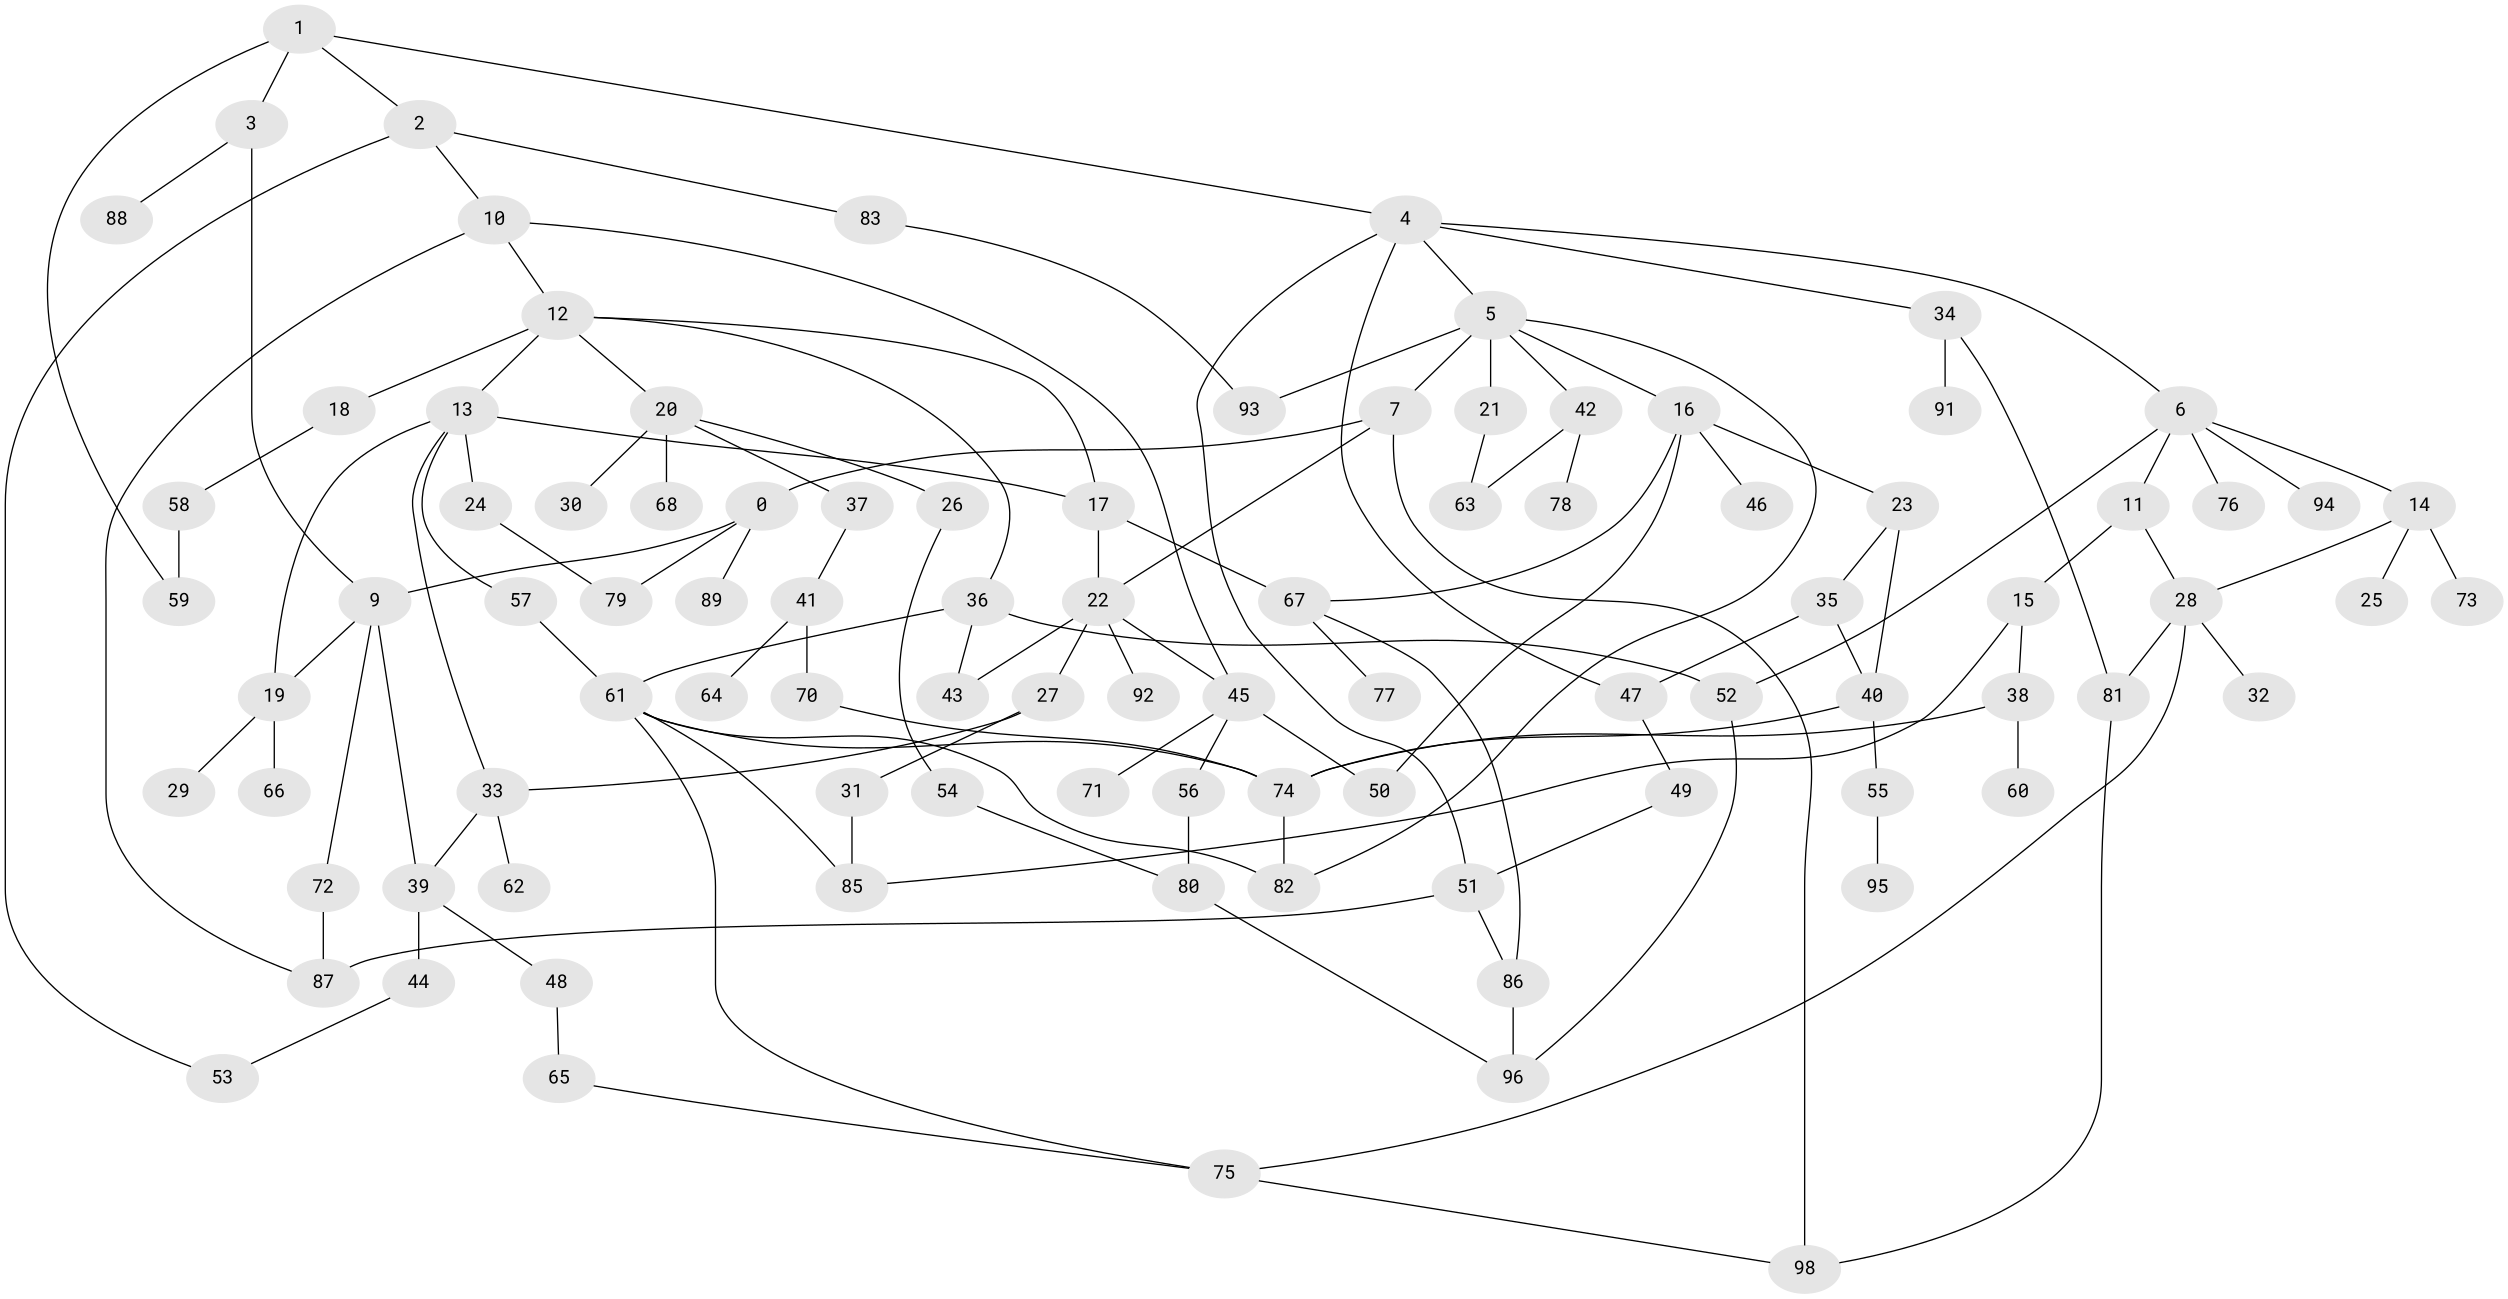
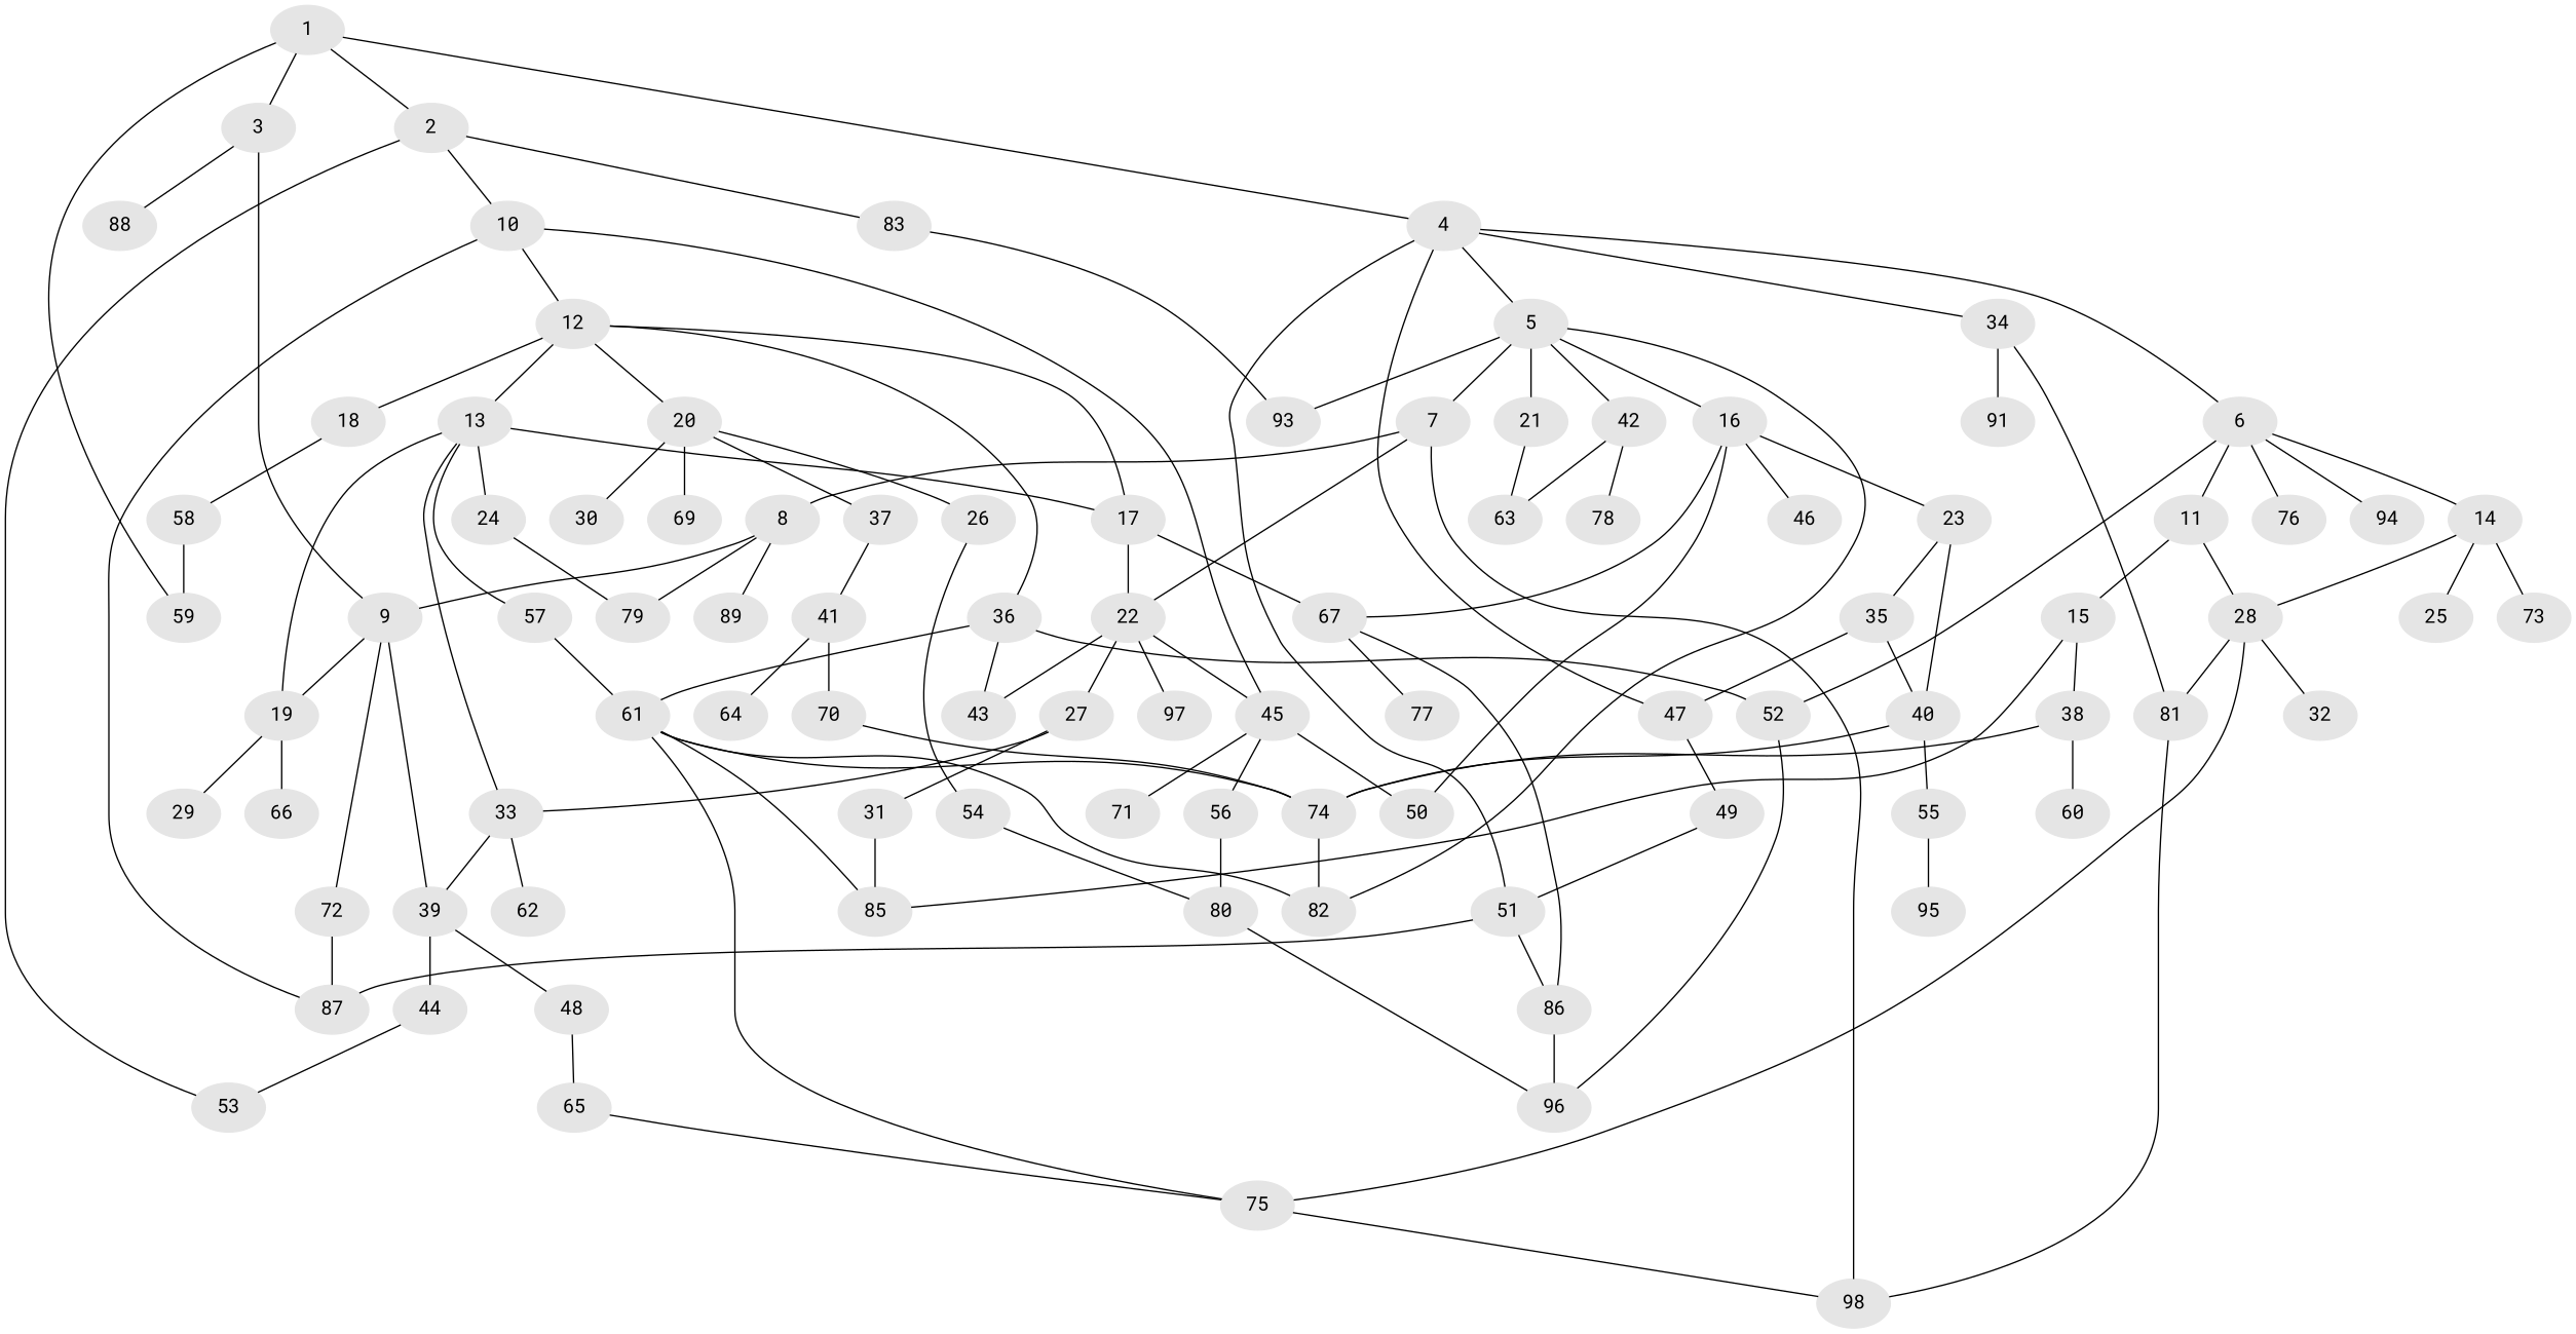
  graph {
    fontname="Roboto Mono"
    node [color=gray90 fontname="Roboto Mono" style=filled]
    edge [fontname="Roboto Mono"]
    1
    2
    3
    4
    59
    10
    53
    83
    9
    88
    5
    6
    34
    47
    51
    26
    54
    12
    45
    87
    93
    19
    39
    72
    7
    16
    21
    42
    82
    11
    14
    52
    76
    94
    81
    91
    49
    86
-   8 [label=0]
+   8
    22
    n41 [label=98]
    23
    46
    50
    67
    63
    78
    15
    28
    25
    73
    96
    79
    89
    27
    43
-   92
+   92 [label=97]
    29
    66
    44
    48
    13
    17
    18
    20
    36
    56
    71
    38
    85
    32
    75
    24
    33
    57
    58
    30
    37
-   68
+   68 [label=69]
    61
    62
    60
    74
    35
    40
    77
    41
    31
    55
    80
    64
    70
    65
    95
    1 -- 2
    1 -- 3
    1 -- 4
    1 -- 59
    2 -- 10
    2 -- 53
    2 -- 83
    3 -- 9
    3 -- 88
    4 -- 5
    4 -- 6
    4 -- 34
    4 -- 47
    4 -- 51
    10 -- 12
    10 -- 45
    10 -- 87
    83 -- 93
    9 -- 19
    9 -- 39
    9 -- 72
    5 -- 93
    5 -- 7
    5 -- 16
    5 -- 21
    5 -- 42
    5 -- 82
    6 -- 11
    6 -- 14
    6 -- 52
    6 -- 76
    6 -- 94
    34 -- 81
    34 -- 91
    47 -- 49
    51 -- 87
    51 -- 86
    26 -- 54
    54 -- 80
    12 -- 13
    12 -- 17
    12 -- 18
    12 -- 20
    12 -- 36
    45 -- 50
    45 -- 56
    45 -- 71
    19 -- 29
    19 -- 66
    39 -- 44
    39 -- 48
    72 -- 87
    7 -- 8
    7 -- 22
    7 -- n41
    16 -- 23
    16 -- 46
    16 -- 50
    16 -- 67
    21 -- 63
    42 -- 63
    42 -- 78
    11 -- 15
    11 -- 28
    14 -- 28
    14 -- 25
    14 -- 73
    52 -- 96
    81 -- n41
    49 -- 51
    86 -- 96
    8 -- 9
    8 -- 79
    8 -- 89
    22 -- 45
    22 -- 27
    22 -- 43
    22 -- 92
    23 -- 35
    23 -- 40
    67 -- 86
    67 -- 77
    15 -- 38
    15 -- 85
    28 -- 81
    28 -- 32
    28 -- 75
    27 -- 33
    27 -- 31
    44 -- 53
    48 -- 65
    13 -- 19
    13 -- 17
    13 -- 24
    13 -- 33
    13 -- 57
    17 -- 22
    17 -- 67
    18 -- 58
    20 -- 26
    20 -- 30
    20 -- 37
    20 -- 68
    36 -- 52
    36 -- 43
    36 -- 61
    56 -- 80
    38 -- 60
    38 -- 74
    75 -- n41
    24 -- 79
    33 -- 39
    33 -- 62
    57 -- 61
    58 -- 59
    37 -- 41
    61 -- 82
    61 -- 85
    61 -- 75
    61 -- 74
    74 -- 82
    35 -- 47
    35 -- 40
    40 -- 74
    40 -- 55
    41 -- 64
    41 -- 70
    31 -- 85
    55 -- 95
    80 -- 96
    70 -- 74
    65 -- 75
  }
